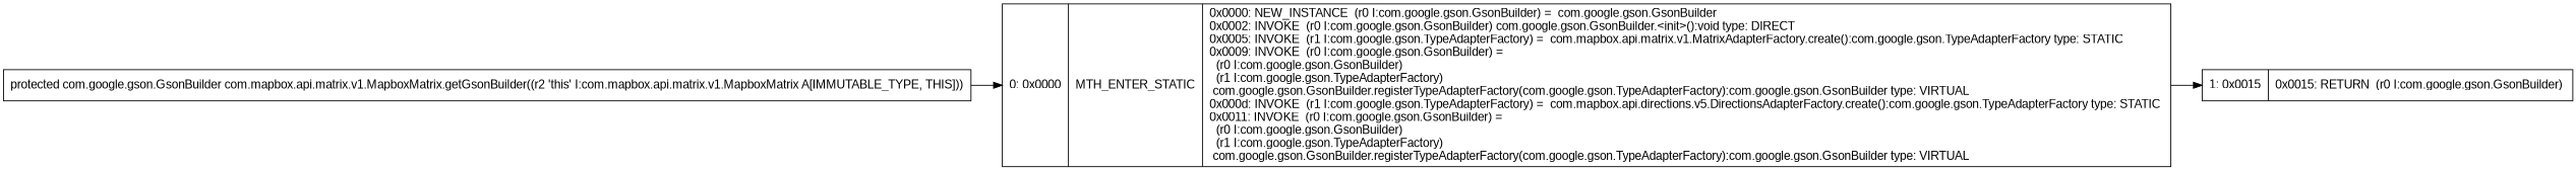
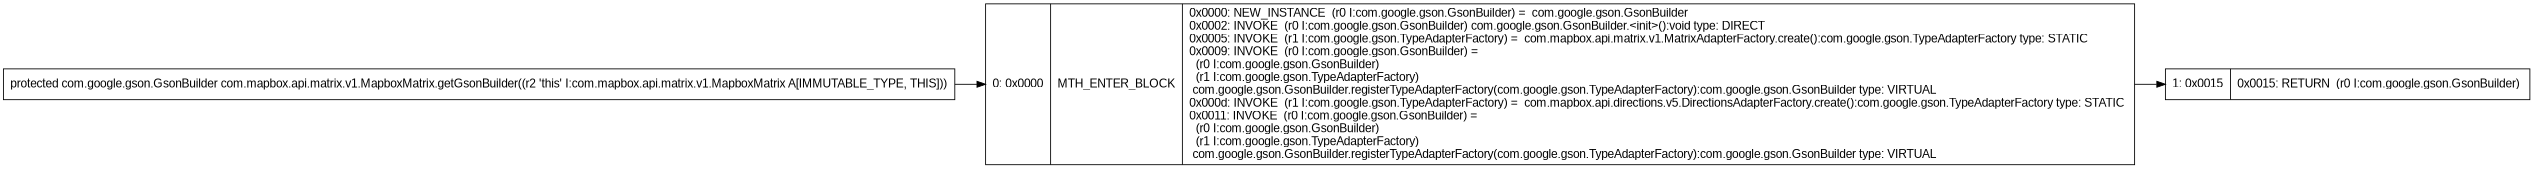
  digraph {
    rankdir=LR
    fontname="Liberation Sans"
    node [shape=record fontname="Liberation Sans"]
    edge [fontname="Liberation Sans"]
-   n1 [label="{0\:\ 0x0000|MTH_ENTER_STATIC\l|0x0000: NEW_INSTANCE  (r0 I:com.google.gson.GsonBuilder) =  com.google.gson.GsonBuilder \l0x0002: INVOKE  (r0 I:com.google.gson.GsonBuilder) com.google.gson.GsonBuilder.\<init\>():void type: DIRECT \l0x0005: INVOKE  (r1 I:com.google.gson.TypeAdapterFactory) =  com.mapbox.api.matrix.v1.MatrixAdapterFactory.create():com.google.gson.TypeAdapterFactory type: STATIC \l0x0009: INVOKE  (r0 I:com.google.gson.GsonBuilder) = \l  (r0 I:com.google.gson.GsonBuilder)\l  (r1 I:com.google.gson.TypeAdapterFactory)\l com.google.gson.GsonBuilder.registerTypeAdapterFactory(com.google.gson.TypeAdapterFactory):com.google.gson.GsonBuilder type: VIRTUAL \l0x000d: INVOKE  (r1 I:com.google.gson.TypeAdapterFactory) =  com.mapbox.api.directions.v5.DirectionsAdapterFactory.create():com.google.gson.TypeAdapterFactory type: STATIC \l0x0011: INVOKE  (r0 I:com.google.gson.GsonBuilder) = \l  (r0 I:com.google.gson.GsonBuilder)\l  (r1 I:com.google.gson.TypeAdapterFactory)\l com.google.gson.GsonBuilder.registerTypeAdapterFactory(com.google.gson.TypeAdapterFactory):com.google.gson.GsonBuilder type: VIRTUAL \l}"]
+   n1 [label="{0\:\ 0x0000|MTH_ENTER_BLOCK\l|0x0000: NEW_INSTANCE  (r0 I:com.google.gson.GsonBuilder) =  com.google.gson.GsonBuilder \l0x0002: INVOKE  (r0 I:com.google.gson.GsonBuilder) com.google.gson.GsonBuilder.\<init\>():void type: DIRECT \l0x0005: INVOKE  (r1 I:com.google.gson.TypeAdapterFactory) =  com.mapbox.api.matrix.v1.MatrixAdapterFactory.create():com.google.gson.TypeAdapterFactory type: STATIC \l0x0009: INVOKE  (r0 I:com.google.gson.GsonBuilder) = \l  (r0 I:com.google.gson.GsonBuilder)\l  (r1 I:com.google.gson.TypeAdapterFactory)\l com.google.gson.GsonBuilder.registerTypeAdapterFactory(com.google.gson.TypeAdapterFactory):com.google.gson.GsonBuilder type: VIRTUAL \l0x000d: INVOKE  (r1 I:com.google.gson.TypeAdapterFactory) =  com.mapbox.api.directions.v5.DirectionsAdapterFactory.create():com.google.gson.TypeAdapterFactory type: STATIC \l0x0011: INVOKE  (r0 I:com.google.gson.GsonBuilder) = \l  (r0 I:com.google.gson.GsonBuilder)\l  (r1 I:com.google.gson.TypeAdapterFactory)\l com.google.gson.GsonBuilder.registerTypeAdapterFactory(com.google.gson.TypeAdapterFactory):com.google.gson.GsonBuilder type: VIRTUAL \l}"]
    n2 [label="{1\:\ 0x0015|0x0015: RETURN  (r0 I:com.google.gson.GsonBuilder) \l}"]
    n3 [label="{protected com.google.gson.GsonBuilder com.mapbox.api.matrix.v1.MapboxMatrix.getGsonBuilder((r2 'this' I:com.mapbox.api.matrix.v1.MapboxMatrix A[IMMUTABLE_TYPE, THIS])) }"]
    n1 -> n2
    n3 -> n1
  }
